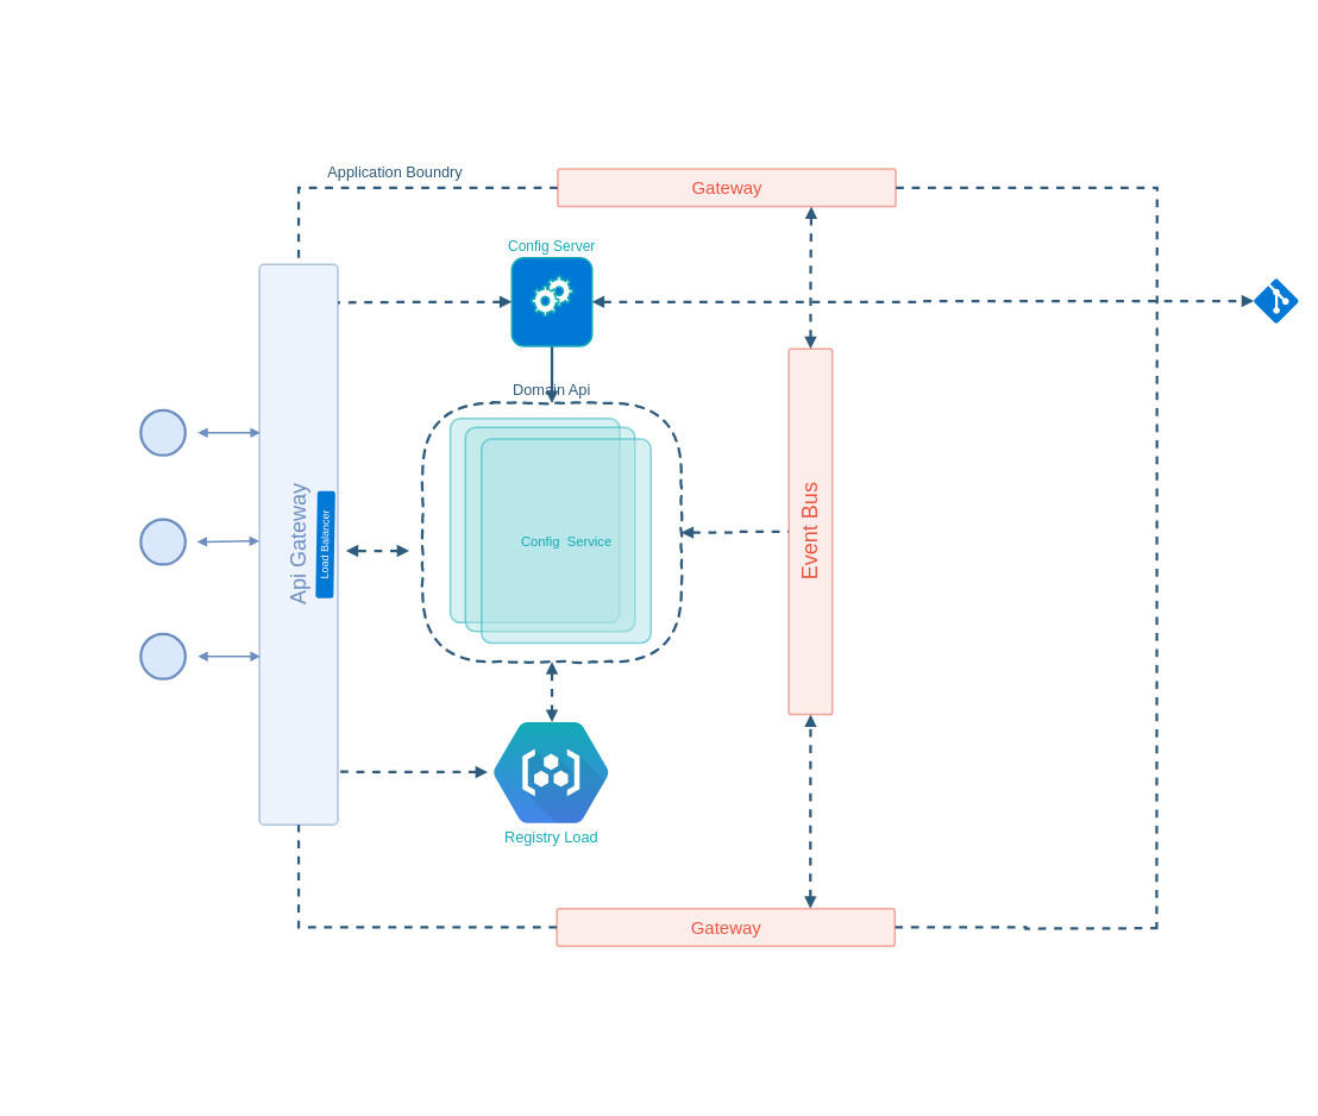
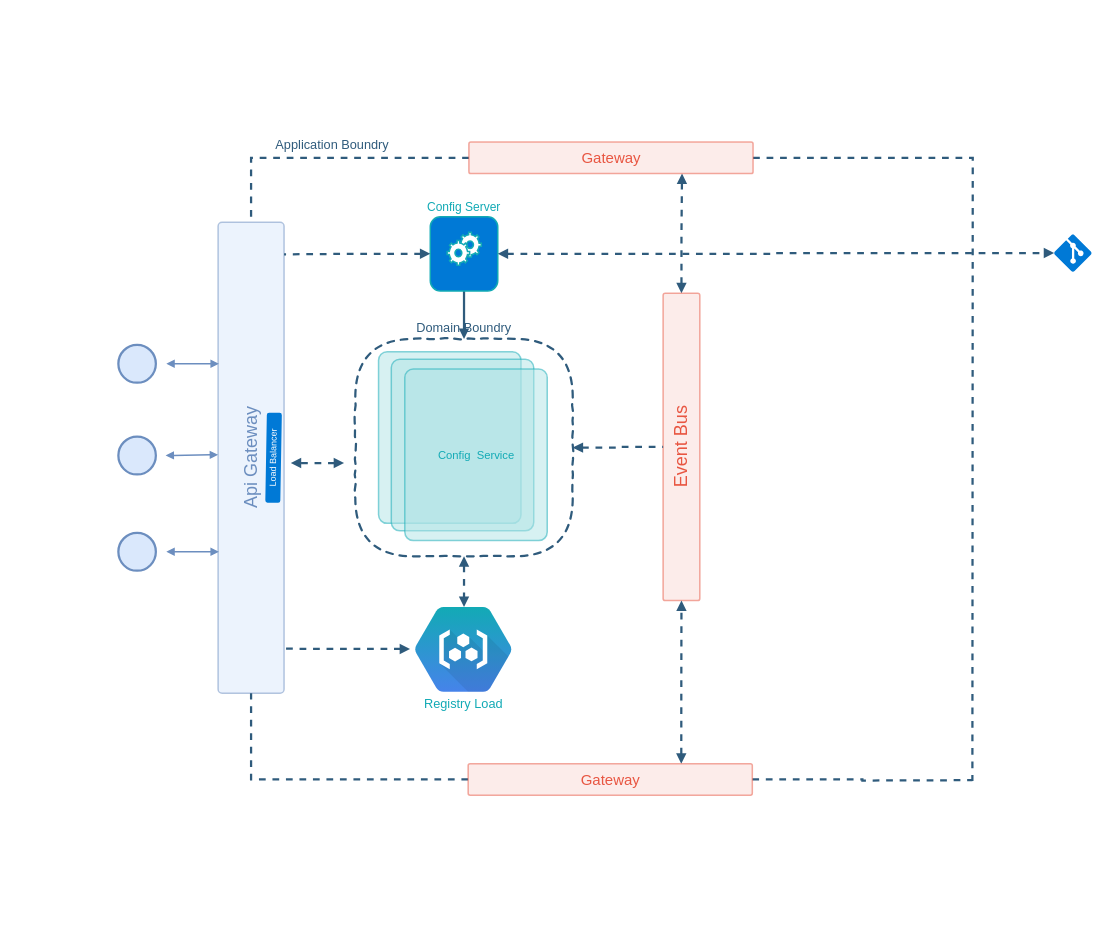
  <mxCell id="0" />
  <mxCell id="1" parent="0" />
  <mxCell id="2" value="&lt;font style=&quot;font-size: 24px&quot; color=&quot;#6c8ebf&quot;&gt;Api Gateway&lt;/font&gt;" style="rounded=1;fillColor=#DAE8FC;strokeWidth=2;html=1;strokeColor=#6C8EBF;arcSize=6;opacity=50;rotation=-90;" vertex="1" parent="1"><mxGeometry x="20" y="566" width="628" height="88" as="geometry" /></mxCell>
  <mxCell id="3" style="edgeStyle=orthogonalEdgeStyle;rounded=0;orthogonalLoop=1;jettySize=auto;html=1;exitX=1;exitY=0.5;exitDx=0;exitDy=0;entryX=1;entryY=0.25;entryDx=0;entryDy=0;dashed=1;startArrow=block;startFill=1;endArrow=block;endFill=1;strokeColor=#2F5B7C;strokeWidth=3;fontSize=17;fontColor=#12AAB5;" edge="1" parent="1" source="4" target="27"><mxGeometry relative="1" as="geometry" /></mxCell>
  <mxCell id="4" value="&lt;font style=&quot;font-size: 24px&quot; color=&quot;#e85642&quot;&gt;Event Bus&lt;/font&gt;" style="rounded=1;fillColor=#FAD9D5;strokeWidth=2;html=1;strokeColor=#E85642;arcSize=6;opacity=50;rotation=-90;" vertex="1" parent="1"><mxGeometry x="703" y="571" width="410" height="49" as="geometry" /></mxCell>
  <mxCell id="5" style="edgeStyle=orthogonalEdgeStyle;rounded=0;orthogonalLoop=1;jettySize=auto;html=1;exitX=0.5;exitY=1;exitDx=0;exitDy=0;entryX=0;entryY=0.5;entryDx=0;entryDy=0;dashed=1;startArrow=none;startFill=0;endArrow=none;endFill=0;strokeColor=#2F5B7C;strokeWidth=3;fontColor=#0066CC;" edge="1" parent="1" source="8" target="2"><mxGeometry relative="1" as="geometry" /></mxCell>
  <mxCell id="6" style="edgeStyle=orthogonalEdgeStyle;rounded=0;orthogonalLoop=1;jettySize=auto;html=1;exitX=0.5;exitY=0;exitDx=0;exitDy=0;dashed=1;startArrow=none;startFill=0;endArrow=none;endFill=0;strokeColor=#2F5B7C;strokeWidth=3;fontColor=#0066CC;" edge="1" parent="1" source="8"><mxGeometry relative="1" as="geometry"><mxPoint x="1296" y="1040" as="targetPoint" /></mxGeometry></mxCell>
  <mxCell id="7" style="edgeStyle=orthogonalEdgeStyle;rounded=0;orthogonalLoop=1;jettySize=auto;html=1;exitX=0;exitY=0.25;exitDx=0;exitDy=0;entryX=0;entryY=0.5;entryDx=0;entryDy=0;dashed=1;startArrow=block;startFill=1;endArrow=block;endFill=1;strokeColor=#2F5B7C;strokeWidth=3;fontSize=17;fontColor=#12AAB5;" edge="1" parent="1" source="8" target="4"><mxGeometry relative="1" as="geometry" /></mxCell>
  <mxCell id="8" value="&lt;font color=&quot;#e85642&quot; style=&quot;font-size: 20px;&quot;&gt;Gateway&lt;/font&gt;" style="rounded=1;fillColor=#fad9d5;strokeWidth=2;html=1;strokeColor=#E85642;arcSize=6;opacity=50;verticalAlign=middle;horizontal=0;fontSize=20;rotation=90;" vertex="1" parent="1"><mxGeometry x="792" y="849.5" width="42" height="379" as="geometry" /></mxCell>
  <mxCell id="9" value="" style="rounded=1;fillColor=#B0E3E6;strokeWidth=2;html=1;strokeColor=#12AAB5;arcSize=6;opacity=50;verticalAlign=middle;" vertex="1" parent="1"><mxGeometry x="504" y="468.5" width="190" height="229" as="geometry" /></mxCell>
  <mxCell id="10" value="" style="rounded=1;fillColor=#B0E3E6;strokeWidth=2;html=1;strokeColor=#12AAB5;arcSize=6;opacity=50;verticalAlign=middle;" vertex="1" parent="1"><mxGeometry x="521" y="478.5" width="190" height="229" as="geometry" /></mxCell>
  <mxCell id="11" value="&lt;font style=&quot;font-size: 15px&quot; color=&quot;#12aab5&quot;&gt;Config&amp;nbsp; Service&lt;/font&gt;" style="rounded=1;fillColor=#B0E3E6;strokeWidth=2;html=1;strokeColor=#12AAB5;arcSize=6;opacity=50;verticalAlign=middle;" vertex="1" parent="1"><mxGeometry x="539" y="491.5" width="190" height="229" as="geometry" /></mxCell>
  <mxCell id="12" style="edgeStyle=orthogonalEdgeStyle;rounded=0;orthogonalLoop=1;jettySize=auto;html=1;exitX=0.5;exitY=0;exitDx=0;exitDy=0;entryX=0.5;entryY=1;entryDx=0;entryDy=0;dashed=0;startArrow=block;startFill=1;endArrow=none;endFill=0;strokeColor=#2F5B7C;strokeWidth=3;fontSize=17;fontColor=#12AAB5;" edge="1" parent="1" source="15" target="31"><mxGeometry relative="1" as="geometry" /></mxCell>
  <mxCell id="13" style="edgeStyle=orthogonalEdgeStyle;rounded=0;orthogonalLoop=1;jettySize=auto;html=1;exitX=1;exitY=0.5;exitDx=0;exitDy=0;entryX=0.5;entryY=0;entryDx=0;entryDy=0;dashed=1;startArrow=block;startFill=1;endArrow=none;endFill=1;strokeColor=#2F5B7C;strokeWidth=3;fontSize=17;fontColor=#12AAB5;" edge="1" parent="1" source="15" target="4"><mxGeometry relative="1" as="geometry" /></mxCell>
  <mxCell id="14" style="edgeStyle=orthogonalEdgeStyle;rounded=0;orthogonalLoop=1;jettySize=auto;html=1;exitX=0.5;exitY=1;exitDx=0;exitDy=0;entryX=0.5;entryY=0;entryDx=0;entryDy=0;dashed=1;startArrow=block;startFill=1;endArrow=block;endFill=1;strokeColor=#2F5B7C;strokeWidth=3;fontSize=17;fontColor=#12AAB5;" edge="1" parent="1" source="15"><mxGeometry relative="1" as="geometry"><mxPoint x="618" y="809" as="targetPoint" /></mxGeometry></mxCell>
- <mxCell id="15" value="&lt;font color=&quot;#2f5b7c&quot; style=&quot;font-size: 17px&quot;&gt;Domain Api&lt;/font&gt;" style="rounded=1;whiteSpace=wrap;html=1;labelBackgroundColor=none;glass=1;gradientColor=#ffffff;fillColor=none;arcSize=27;dashed=1;strokeColor=#2F5B7C;strokeWidth=3;perimeterSpacing=0;shadow=0;comic=1;verticalAlign=top;spacingBottom=0;spacing=-29;" vertex="1" parent="1"><mxGeometry x="473" y="451.5" width="290" height="290" as="geometry" /></mxCell>
+ <mxCell id="15" value="&lt;font color=&quot;#2f5b7c&quot; style=&quot;font-size: 17px&quot;&gt;Domain Boundry&lt;/font&gt;" style="rounded=1;whiteSpace=wrap;html=1;labelBackgroundColor=none;glass=1;gradientColor=#ffffff;fillColor=none;arcSize=27;dashed=1;strokeColor=#2F5B7C;strokeWidth=3;perimeterSpacing=0;shadow=0;comic=1;verticalAlign=top;spacingBottom=0;spacing=-29;" vertex="1" parent="1"><mxGeometry x="473" y="451.5" width="290" height="290" as="geometry" /></mxCell>
  <mxCell id="16" value="&lt;font color=&quot;#ffffff&quot;&gt;Load Balancer&lt;/font&gt;" style="rounded=1;whiteSpace=wrap;html=1;rotation=-89;fillColor=#0079d6;strokeColor=none;" vertex="1" parent="1"><mxGeometry x="304" y="600" width="120" height="20" as="geometry" /></mxCell>
  <mxCell id="17" value="" style="shape=mxgraph.bpmn.shape;html=1;verticalLabelPosition=bottom;labelBackgroundColor=#ffffff;verticalAlign=top;perimeter=ellipsePerimeter;outline=standard;symbol=general;fontFamily=Helvetica;fontSize=12;align=center;strokeColor=#6c8ebf;strokeWidth=3;fillColor=#dae8fc;perimeterSpacing=6;rotation=-180;" vertex="1" parent="1"><mxGeometry x="157" y="710.131" width="50" height="50.546" as="geometry" /></mxCell>
  <mxCell id="18" value="" style="edgeStyle=none;strokeWidth=2;html=1;strokeColor=#6c8ebf;endArrow=block;endFill=1;startArrow=block;startFill=1;fillColor=#dae8fc;" edge="1" parent="1"><mxGeometry x="1521" y="1075.634" width="100" height="101.093" as="geometry"><mxPoint x="291" y="735.404" as="sourcePoint" /><mxPoint x="221" y="735.404" as="targetPoint" /></mxGeometry></mxCell>
  <mxCell id="19" value="" style="shape=mxgraph.bpmn.shape;html=1;verticalLabelPosition=bottom;labelBackgroundColor=#ffffff;verticalAlign=top;perimeter=ellipsePerimeter;outline=standard;symbol=general;fontFamily=Helvetica;fontSize=12;align=center;strokeColor=#6c8ebf;strokeWidth=3;fillColor=#dae8fc;perimeterSpacing=6;rotation=-180;" vertex="1" parent="1"><mxGeometry x="157" y="581.743" width="50" height="50.546" as="geometry" /></mxCell>
  <mxCell id="20" value="" style="edgeStyle=none;strokeWidth=2;html=1;strokeColor=#6c8ebf;endArrow=block;endFill=1;startArrow=block;startFill=1;fillColor=#dae8fc;" edge="1" parent="1"><mxGeometry x="1520" y="947.246" width="100" height="101.093" as="geometry"><mxPoint x="290" y="606.005" as="sourcePoint" /><mxPoint x="220" y="607.016" as="targetPoint" /></mxGeometry></mxCell>
  <mxCell id="21" value="" style="shape=mxgraph.bpmn.shape;html=1;verticalLabelPosition=bottom;labelBackgroundColor=#ffffff;verticalAlign=top;perimeter=ellipsePerimeter;outline=standard;symbol=general;fontFamily=Helvetica;fontSize=12;align=center;strokeColor=#6c8ebf;strokeWidth=3;fillColor=#dae8fc;perimeterSpacing=6;rotation=-180;" vertex="1" parent="1"><mxGeometry x="157" y="459.421" width="50" height="50.546" as="geometry" /></mxCell>
  <mxCell id="22" value="" style="edgeStyle=none;strokeWidth=2;html=1;strokeColor=#6c8ebf;endArrow=block;endFill=1;startArrow=block;startFill=1;fillColor=#dae8fc;" edge="1" parent="1"><mxGeometry x="1521" y="824.923" width="100" height="101.093" as="geometry"><mxPoint x="291" y="484.694" as="sourcePoint" /><mxPoint x="221" y="484.694" as="targetPoint" /></mxGeometry></mxCell>
  <mxCell id="23" style="edgeStyle=orthogonalEdgeStyle;rounded=0;orthogonalLoop=1;jettySize=auto;html=1;entryX=0.694;entryY=1.114;entryDx=0;entryDy=0;entryPerimeter=0;dashed=1;startArrow=block;startFill=1;endArrow=block;endFill=1;strokeColor=#2F5B7C;strokeWidth=3;fontColor=#0066CC;" edge="1" parent="1"><mxGeometry relative="1" as="geometry"><mxPoint x="458" y="617" as="sourcePoint" /><mxPoint x="387" y="617" as="targetPoint" /></mxGeometry></mxCell>
  <mxCell id="24" style="edgeStyle=orthogonalEdgeStyle;rounded=0;orthogonalLoop=1;jettySize=auto;html=1;exitX=0.5;exitY=1;exitDx=0;exitDy=0;entryX=1;entryY=0.5;entryDx=0;entryDy=0;dashed=1;startArrow=none;startFill=0;endArrow=none;endFill=0;strokeColor=#2F5B7C;strokeWidth=3;fontColor=#0066CC;" edge="1" parent="1" source="27" target="2"><mxGeometry relative="1" as="geometry" /></mxCell>
  <mxCell id="25" value="&lt;font color=&quot;#2f5b7c&quot; style=&quot;font-size: 17px&quot;&gt;Application Boundry&lt;/font&gt;" style="text;html=1;resizable=0;points=[];align=center;verticalAlign=bottom;labelBackgroundColor=#ffffff;fontColor=#0066CC;fontSize=17;spacing=7;" vertex="1" connectable="0" parent="24"><mxGeometry x="-0.026" relative="1" as="geometry"><mxPoint as="offset" /></mxGeometry></mxCell>
  <mxCell id="26" style="edgeStyle=orthogonalEdgeStyle;rounded=0;orthogonalLoop=1;jettySize=auto;html=1;exitX=0.5;exitY=0;exitDx=0;exitDy=0;dashed=1;startArrow=none;startFill=0;endArrow=none;endFill=0;strokeColor=#2F5B7C;strokeWidth=3;fontSize=17;fontColor=#12AAB5;" edge="1" parent="1" source="27"><mxGeometry relative="1" as="geometry"><mxPoint x="1296" y="1041" as="targetPoint" /></mxGeometry></mxCell>
  <mxCell id="27" value="&lt;font color=&quot;#e85642&quot; style=&quot;font-size: 20px;&quot;&gt;Gateway&lt;/font&gt;" style="rounded=1;fillColor=#fad9d5;strokeWidth=2;html=1;strokeColor=#E85642;arcSize=6;opacity=50;verticalAlign=middle;horizontal=0;fontSize=20;rotation=90;" vertex="1" parent="1"><mxGeometry x="793" y="20.5" width="42" height="379" as="geometry" /></mxCell>
  <mxCell id="28" value="" style="shadow=0;dashed=0;html=1;strokeColor=none;fillColor=#0079D6;labelPosition=center;verticalLabelPosition=bottom;verticalAlign=top;align=center;shape=mxgraph.azure.git_repository;fontColor=#0066CC;" vertex="1" parent="1"><mxGeometry x="1405" y="312" width="50" height="50" as="geometry" /></mxCell>
  <mxCell id="29" value="" style="group" vertex="1" connectable="0" parent="1"><mxGeometry x="573" y="288.5" width="90" height="99" as="geometry" /></mxCell>
  <mxCell id="30" value="" style="group;fillColor=#ffffff;" vertex="1" connectable="0" parent="29"><mxGeometry width="90" height="99" as="geometry" /></mxCell>
  <mxCell id="31" value="&lt;font style=&quot;font-size: 16px&quot;&gt;Config Server&lt;/font&gt;" style="rounded=1;whiteSpace=wrap;html=1;fillColor=#0079d6;verticalAlign=top;strokeColor=#12AAB5;strokeWidth=2;fontColor=#12AAB5;spacing=-28;" vertex="1" parent="29"><mxGeometry width="90" height="99.0" as="geometry" /></mxCell>
  <mxCell id="32" value="" style="html=1;verticalLabelPosition=bottom;align=center;labelBackgroundColor=#ffffff;verticalAlign=top;strokeWidth=2;strokeColor=#12AAB5;fillColor=#ffffff;shadow=0;dashed=0;shape=mxgraph.ios7.icons.settings;" vertex="1" parent="29"><mxGeometry x="38" y="20.9" width="30" height="33" as="geometry" /></mxCell>
  <mxCell id="33" value="" style="html=1;verticalLabelPosition=bottom;align=center;labelBackgroundColor=#ffffff;verticalAlign=top;strokeWidth=2;strokeColor=#12AAB5;fillColor=#ffffff;shadow=0;dashed=0;shape=mxgraph.ios7.icons.settings;" vertex="1" parent="29"><mxGeometry x="22.5" y="31.9" width="30" height="33" as="geometry" /></mxCell>
  <mxCell id="34" style="edgeStyle=orthogonalEdgeStyle;rounded=0;orthogonalLoop=1;jettySize=auto;html=1;exitX=0;exitY=0.5;exitDx=0;exitDy=0;entryX=0.932;entryY=1;entryDx=0;entryDy=0;entryPerimeter=0;dashed=1;startArrow=block;startFill=1;endArrow=none;endFill=0;strokeColor=#2F5B7C;strokeWidth=3;fontSize=17;fontColor=#12AAB5;" edge="1" parent="1" source="31" target="2"><mxGeometry relative="1" as="geometry" /></mxCell>
  <mxCell id="35" style="edgeStyle=orthogonalEdgeStyle;rounded=0;orthogonalLoop=1;jettySize=auto;html=1;exitX=1;exitY=0.5;exitDx=0;exitDy=0;entryX=0;entryY=0.5;entryDx=0;entryDy=0;entryPerimeter=0;dashed=1;startArrow=block;startFill=1;endArrow=block;endFill=1;strokeColor=#2F5B7C;strokeWidth=3;fontSize=17;fontColor=#12AAB5;" edge="1" parent="1" source="31" target="28"><mxGeometry relative="1" as="geometry" /></mxCell>
  <mxCell id="36" value="Registry Load" style="shape=mxgraph.gcp.compute.container_registry;html=1;fillColor=#12AAB5;gradientColor=#4683EA;strokeColor=none;verticalLabelPosition=bottom;verticalAlign=top;align=center;fontSize=17;fontColor=#12AAB5;" vertex="1" parent="1"><mxGeometry x="552.5" y="809" width="129" height="113" as="geometry" /></mxCell>
  <mxCell id="37" style="edgeStyle=orthogonalEdgeStyle;rounded=0;orthogonalLoop=1;jettySize=auto;html=1;entryX=0.932;entryY=1;entryDx=0;entryDy=0;entryPerimeter=0;dashed=1;startArrow=block;startFill=1;endArrow=none;endFill=0;strokeColor=#2F5B7C;strokeWidth=3;fontSize=17;fontColor=#12AAB5;" edge="1" parent="1"><mxGeometry relative="1" as="geometry"><mxPoint x="546" y="865" as="sourcePoint" /><mxPoint x="375" y="864.5" as="targetPoint" /><Array as="points"><mxPoint x="416" y="865" /><mxPoint x="416" y="865" /></Array></mxGeometry></mxCell>
